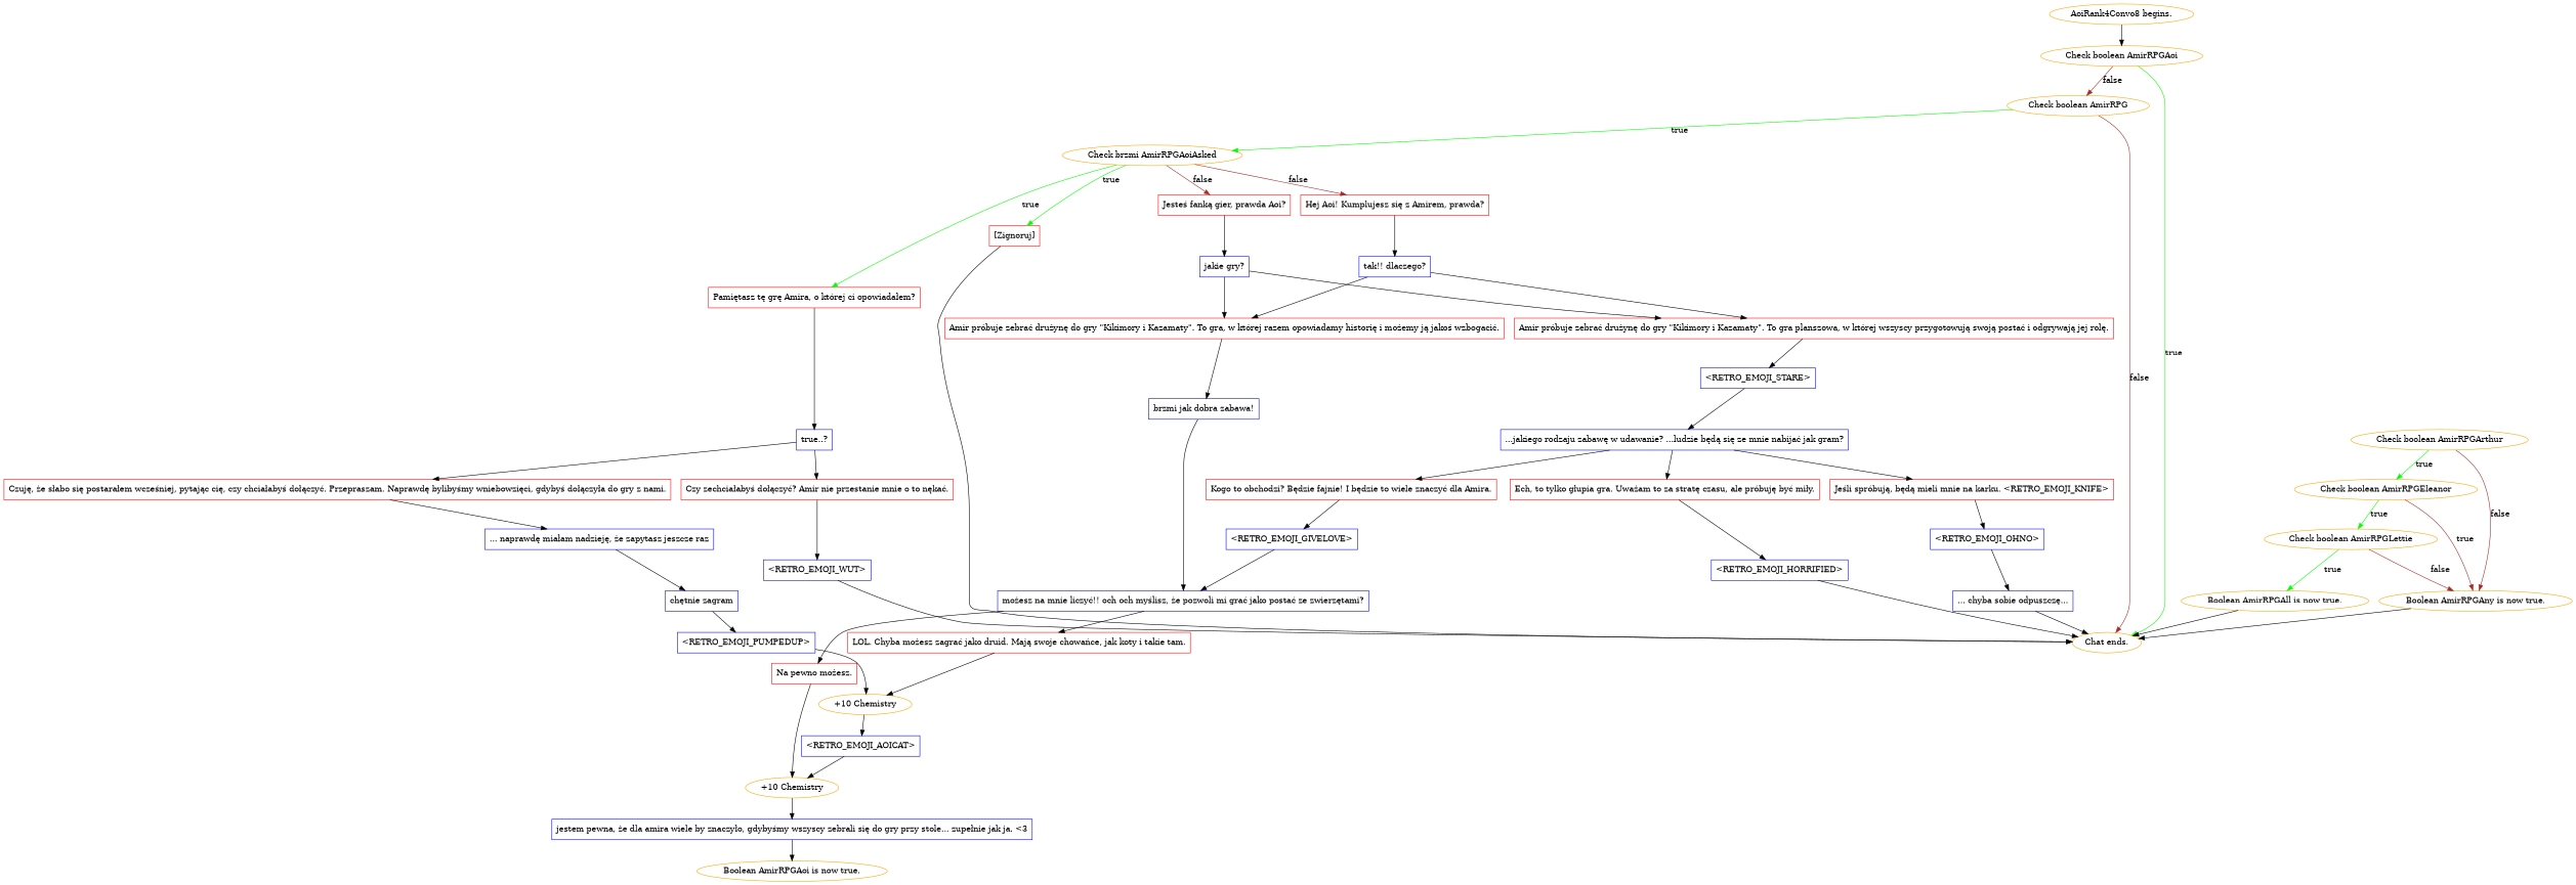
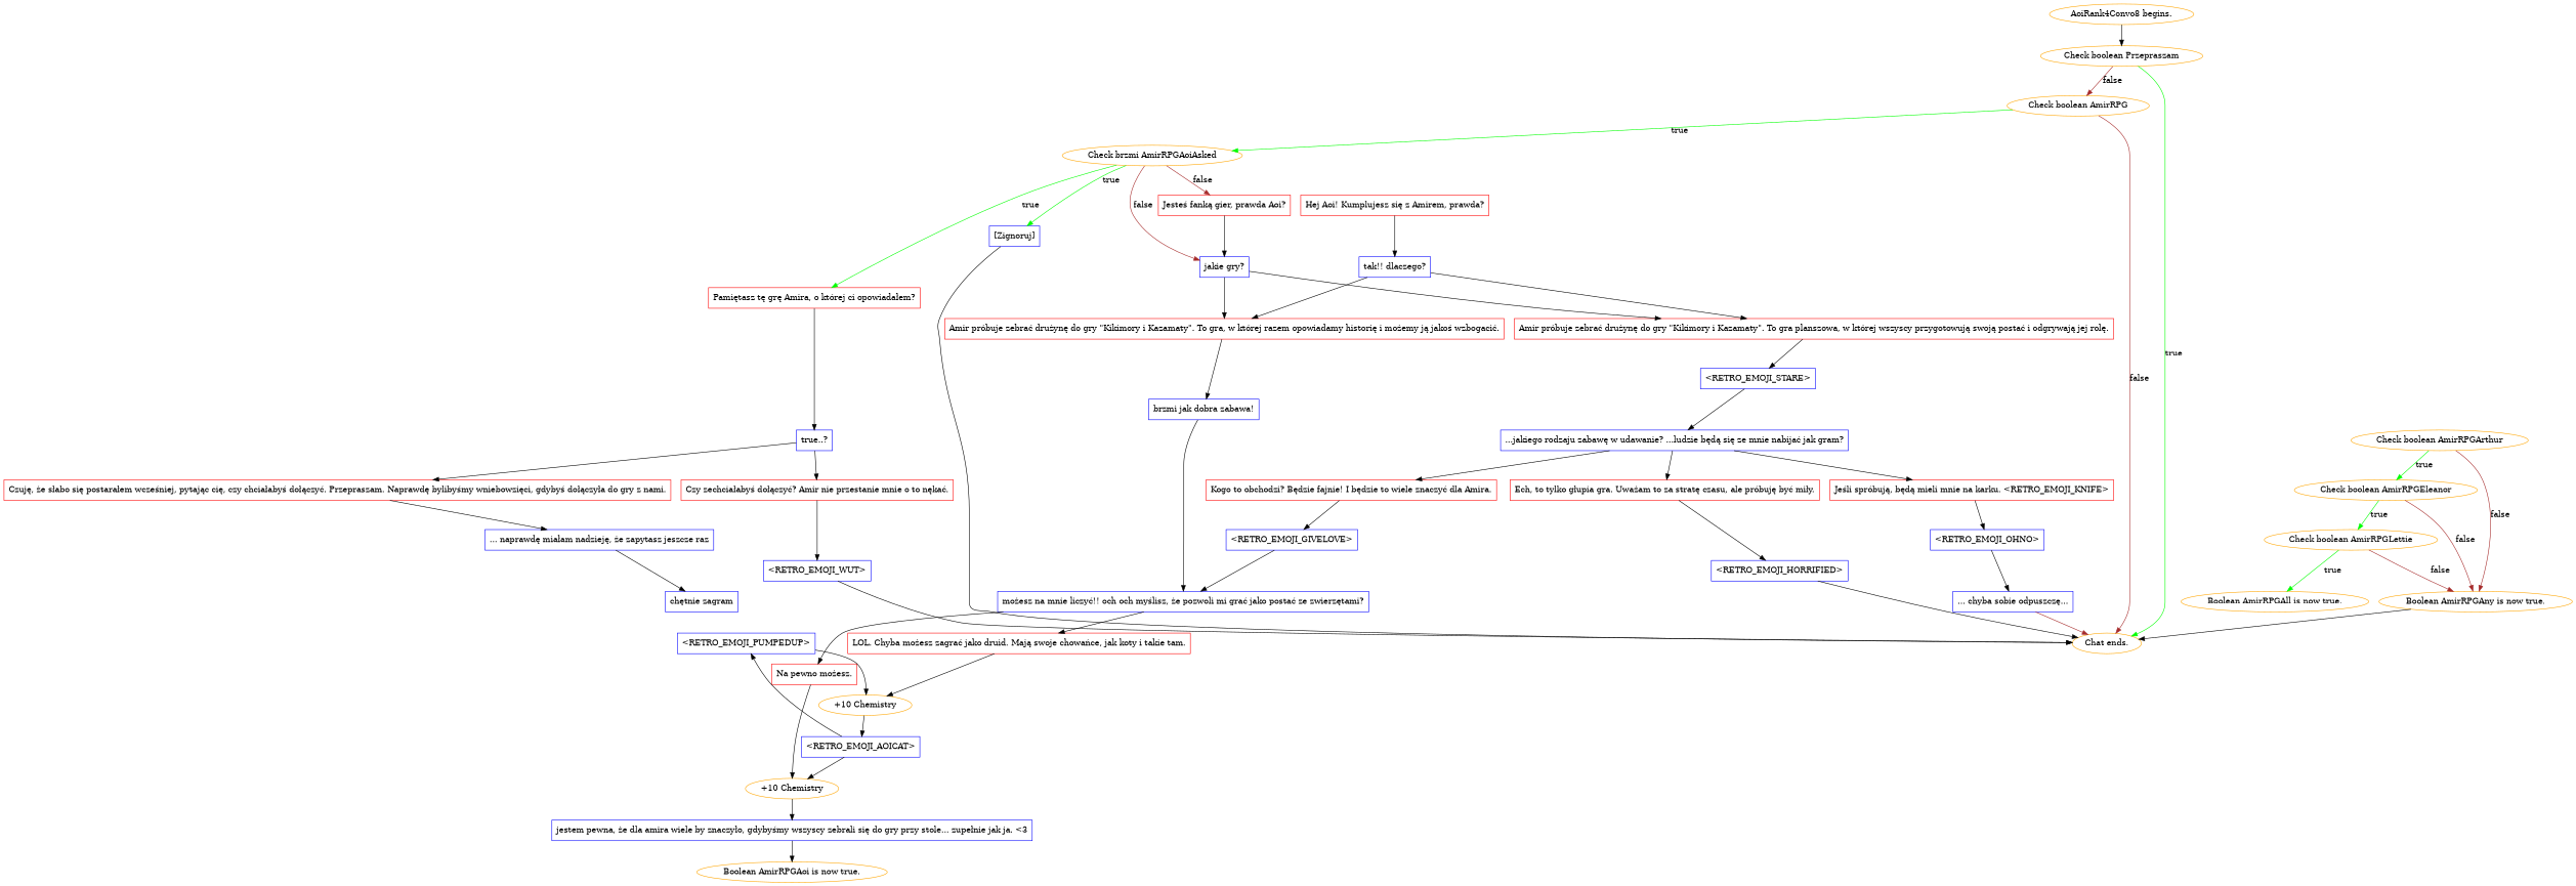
  digraph {
    node [color=blue shape=box]
    "AoiRank4Convo8 begins." [color=orange shape=""]
-   n2 [color=orange label="Check boolean AmirRPGAoi" shape=""]
+   n2 [color=orange label="Check boolean Przepraszam" shape=""]
    "Chat ends." [color=orange shape=""]
    n4 [color=orange label="Check boolean AmirRPG" shape=""]
    n5 [color=orange label="Check brzmi AmirRPGAoiAsked" shape=""]
    n6 [color=red label="Pamiętasz tę grę Amira, o której ci opowiadałem?"]
-   n7 [color=red label="[Zignoruj]"]
+   n7 [label="[Zignoruj]"]
    n8 [color=red label="Hej Aoi! Kumplujesz się z Amirem, prawda?"]
    n9 [color=red label="Jesteś fanką gier, prawda Aoi?"]
    n10 [label="true..?"]
    n11 [label="tak!! dlaczego?"]
    n12 [label="jakie gry?"]
    n13 [color=red label="Czuję, że słabo się postarałem wcześniej, pytając cię, czy chciałabyś dołączyć. Przepraszam. Naprawdę bylibyśmy wniebowzięci, gdybyś dołączyła do gry z nami."]
    n14 [color=red label="Czy zechciałabyś dołączyć? Amir nie przestanie mnie o to nękać."]
    n15 [color=red label="Amir próbuje zebrać drużynę do gry \"Kikimory i Kazamaty\". To gra planszowa, w której wszyscy przygotowują swoją postać i odgrywają jej rolę."]
    n16 [color=red label="Amir próbuje zebrać drużynę do gry \"Kikimory i Kazamaty\". To gra, w której razem opowiadamy historię i możemy ją jakoś wzbogacić."]
    n17 [label="... naprawdę miałam nadzieję, że zapytasz jeszcze raz"]
    n18 [label="<RETRO_EMOJI_WUT>"]
    n19 [label="<RETRO_EMOJI_STARE>"]
    n20 [label="brzmi jak dobra zabawa!"]
    n21 [label="chętnie zagram"]
    n22 [label="...jakiego rodzaju zabawę w udawanie? ...ludzie będą się ze mnie nabijać jak gram?"]
    n23 [label="możesz na mnie liczyć!! och och myślisz, że pozwoli mi grać jako postać ze zwierzętami?"]
    n24 [label="<RETRO_EMOJI_PUMPEDUP>"]
    n25 [color=red label="Ech, to tylko głupia gra. Uważam to za stratę czasu, ale próbuję być miły."]
    n26 [color=red label="Jeśli spróbują, będą mieli mnie na karku. <RETRO_EMOJI_KNIFE>"]
    n27 [color=red label="Kogo to obchodzi? Będzie fajnie! I będzie to wiele znaczyć dla Amira."]
    n28 [color=red label="LOL. Chyba możesz zagrać jako druid. Mają swoje chowańce, jak koty i takie tam."]
    n29 [color=red label="Na pewno możesz."]
    n30 [color=orange label="+10 Chemistry" shape=""]
    n31 [label="<RETRO_EMOJI_HORRIFIED>"]
    n32 [label="<RETRO_EMOJI_OHNO>"]
    n33 [label="<RETRO_EMOJI_GIVELOVE>"]
    n34 [color=orange label="+10 Chemistry" shape=""]
    n35 [label="<RETRO_EMOJI_AOICAT>"]
    n36 [label="... chyba sobie odpuszczę..."]
    n37 [label="jestem pewna, że dla amira wiele by znaczyło, gdybyśmy wszyscy zebrali się do gry przy stole... zupełnie jak ja. <3"]
    n38 [color=orange label="Boolean AmirRPGAoi is now true." shape=""]
    n39 [color=orange label="Check boolean AmirRPGArthur" shape=""]
    n40 [color=orange label="Boolean AmirRPGAny is now true." shape=""]
    n41 [color=orange label="Check boolean AmirRPGEleanor" shape=""]
    n42 [color=orange label="Check boolean AmirRPGLettie" shape=""]
    n43 [color=orange label="Boolean AmirRPGAll is now true." shape=""]
    "AoiRank4Convo8 begins." -> n2
    n2 -> "Chat ends." [color=green label=true]
    n2 -> n4 [color=brown label=false]
    n4 -> "Chat ends." [color=brown label=false]
    n4 -> n5 [color=green label=true]
    n5 -> n6 [color=green label=true]
    n5 -> n7 [color=green label=true]
-   n5 -> n8 [color=brown label=false]
+   n5 -> n12 [color=brown label=false]
    n5 -> n9 [color=brown label=false]
    n6 -> n10
    n7 -> "Chat ends."
    n8 -> n11
    n9 -> n12
    n10 -> n13
    n10 -> n14
    n11 -> n15
    n11 -> n16
    n12 -> n15
    n12 -> n16
    n13 -> n17
    n14 -> n18
    n15 -> n19
    n16 -> n20
    n17 -> n21
    n18 -> "Chat ends."
    n19 -> n22
    n20 -> n23
-   n21 -> n24
+   n35 -> n24
    n22 -> n25
    n22 -> n26
    n22 -> n27
    n23 -> n28
    n23 -> n29
    n24 -> n30
    n25 -> n31
    n26 -> n32
    n27 -> n33
    n28 -> n30
    n29 -> n34
    n30 -> n35
    n31 -> "Chat ends."
    n32 -> n36
    n33 -> n23
    n34 -> n37
    n35 -> n34
-   n36 -> "Chat ends."
+   n36 -> "Chat ends." [color=brown]
    n37 -> n38
    n39 -> n40 [color=brown label=false]
    n39 -> n41 [color=green label=true]
    n40 -> "Chat ends."
-   n41 -> n40 [color=brown label=true]
+   n41 -> n40 [color=brown label=false]
    n41 -> n42 [color=green label=true]
    n42 -> n40 [color=brown label=false]
    n42 -> n43 [color=green label=true]
-   n43 -> "Chat ends."
  }
